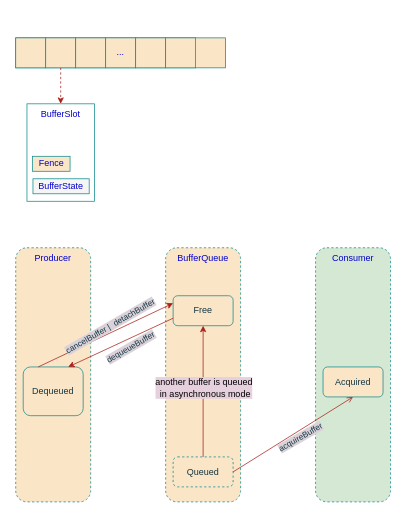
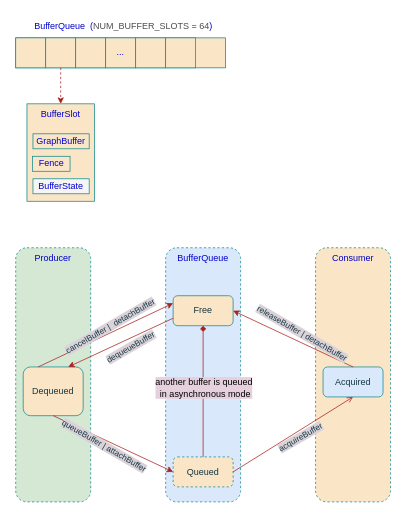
  <mxCell id="0" />
  <mxCell id="1" parent="0" />
- <mxCell id="2" value="Producer" style="rounded=1;whiteSpace=wrap;html=1;verticalAlign=top;fontColor=#0000CC;dashed=1;fillColor=#FAE5C7;strokeColor=#0F8B8D;" vertex="1" parent="1"><mxGeometry x="20" y="330" width="100" height="339" as="geometry" /></mxCell>
- <mxCell id="3" value="BufferQueue" style="rounded=1;whiteSpace=wrap;html=1;verticalAlign=top;fontColor=#0000CC;dashed=1;fillColor=#FAE5C7;strokeColor=#0F8B8D;" vertex="1" parent="1"><mxGeometry x="220" y="330" width="100" height="339" as="geometry" /></mxCell>
- <mxCell id="4" value="Consumer" style="rounded=1;whiteSpace=wrap;html=1;verticalAlign=top;fillColor=#d5e8d4;fontColor=#0000CC;dashed=1;strokeColor=#0F8B8D;" vertex="1" parent="1"><mxGeometry x="420" y="330" width="100" height="339" as="geometry" /></mxCell>
+ <mxCell id="2" value="Producer" style="rounded=1;whiteSpace=wrap;html=1;verticalAlign=top;fontColor=#0000CC;dashed=1;fillColor=#d5e8d4;strokeColor=#0F8B8D;" vertex="1" parent="1"><mxGeometry x="20" y="330" width="100" height="339" as="geometry" /></mxCell>
+ <mxCell id="3" value="BufferQueue" style="rounded=1;whiteSpace=wrap;html=1;verticalAlign=top;fontColor=#0000CC;dashed=1;fillColor=#dae8fc;strokeColor=#0F8B8D;" vertex="1" parent="1"><mxGeometry x="220" y="330" width="100" height="339" as="geometry" /></mxCell>
+ <mxCell id="4" value="Consumer" style="rounded=1;whiteSpace=wrap;html=1;verticalAlign=top;fillColor=#FAE5C7;fontColor=#0000CC;dashed=1;strokeColor=#0F8B8D;" vertex="1" parent="1"><mxGeometry x="420" y="330" width="100" height="339" as="geometry" /></mxCell>
  <mxCell id="5" value="Free" style="rounded=1;whiteSpace=wrap;html=1;fillColor=#FAE5C7;strokeColor=#0F8B8D;fontColor=#143642;" vertex="1" parent="1"><mxGeometry x="230" y="394" width="80" height="40" as="geometry" /></mxCell>
  <mxCell id="6" value="Dequeued" style="rounded=1;whiteSpace=wrap;html=1;fillColor=#FAE5C7;strokeColor=#0F8B8D;fontColor=#143642;" vertex="1" parent="1"><mxGeometry x="30" y="489" width="80" height="65" as="geometry" /></mxCell>
  <mxCell id="7" value="Queued" style="rounded=1;whiteSpace=wrap;html=1;fillColor=#FAE5C7;strokeColor=#0F8B8D;fontColor=#143642;dashed=1;" vertex="1" parent="1"><mxGeometry x="230" y="609" width="80" height="40" as="geometry" /></mxCell>
- <mxCell id="8" value="Acquired" style="rounded=1;whiteSpace=wrap;html=1;fillColor=#FAE5C7;strokeColor=#0F8B8D;fontColor=#143642;" vertex="1" parent="1"><mxGeometry x="430" y="489" width="80" height="40" as="geometry" /></mxCell>
+ <mxCell id="8" value="Acquired" style="rounded=1;whiteSpace=wrap;html=1;fillColor=#dae8fc;strokeColor=#0F8B8D;fontColor=#143642;" vertex="1" parent="1"><mxGeometry x="430" y="489" width="80" height="40" as="geometry" /></mxCell>
  <mxCell id="9" value="" style="endArrow=classic;html=1;rounded=0;exitX=0.25;exitY=0;exitDx=0;exitDy=0;entryX=0;entryY=0.25;entryDx=0;entryDy=0;labelBackgroundColor=#DAD2D8;strokeColor=#A8201A;fontColor=#143642;" edge="1" parent="1" source="6" target="5"><mxGeometry width="50" height="50" relative="1" as="geometry"><mxPoint x="290" y="489" as="sourcePoint" /><mxPoint x="340" y="439" as="targetPoint" /></mxGeometry></mxCell>
  <mxCell id="10" value="cancelBuffer |&amp;nbsp; detachBuffer" style="edgeLabel;html=1;align=center;verticalAlign=middle;resizable=0;points=[];rotation=-30;labelBackgroundColor=#DAD2D8;fontColor=#143642;" vertex="1" connectable="0" parent="9"><mxGeometry x="0.21" y="-1" relative="1" as="geometry"><mxPoint x="-14" y="-4" as="offset" /></mxGeometry></mxCell>
  <mxCell id="11" value="" style="endArrow=classic;html=1;rounded=0;exitX=0;exitY=0.75;exitDx=0;exitDy=0;entryX=0.75;entryY=0;entryDx=0;entryDy=0;labelBackgroundColor=#DAD2D8;strokeColor=#A8201A;fontColor=#143642;" edge="1" parent="1" source="5" target="6"><mxGeometry width="50" height="50" relative="1" as="geometry"><mxPoint x="80" y="529" as="sourcePoint" /><mxPoint x="300" y="419" as="targetPoint" /></mxGeometry></mxCell>
  <mxCell id="12" value="dequeueBuffer" style="edgeLabel;html=1;align=center;verticalAlign=middle;resizable=0;points=[];rotation=-30;labelBackgroundColor=#DAD2D8;fontColor=#143642;" vertex="1" connectable="0" parent="11"><mxGeometry x="-0.295" y="3" relative="1" as="geometry"><mxPoint x="-10" y="13" as="offset" /></mxGeometry></mxCell>
+ <mxCell id="13" value="" style="endArrow=classic;html=1;rounded=0;exitX=0.5;exitY=1;exitDx=0;exitDy=0;entryX=0;entryY=0.5;entryDx=0;entryDy=0;labelBackgroundColor=#DAD2D8;strokeColor=#A8201A;fontColor=#143642;" edge="1" parent="1" source="6" target="7"><mxGeometry width="50" height="50" relative="1" as="geometry"><mxPoint x="30" y="569" as="sourcePoint" /><mxPoint x="250" y="459" as="targetPoint" /></mxGeometry></mxCell>
+ <mxCell id="14" value="queueBuffer | attachBuffer" style="edgeLabel;html=1;align=center;verticalAlign=middle;resizable=0;points=[];rotation=30;labelBackgroundColor=#DAD2D8;fontColor=#143642;" vertex="1" connectable="0" parent="13"><mxGeometry x="0.049" y="-1" relative="1" as="geometry"><mxPoint x="-16" y="-1" as="offset" /></mxGeometry></mxCell>
  <mxCell id="15" value="" style="endArrow=open;html=1;rounded=0;exitX=1;exitY=0.5;exitDx=0;exitDy=0;entryX=0.5;entryY=1;entryDx=0;entryDy=0;labelBackgroundColor=#DAD2D8;strokeColor=#A8201A;fontColor=#143642;" edge="1" parent="1" source="7" target="8"><mxGeometry width="50" height="50" relative="1" as="geometry"><mxPoint x="390" y="609" as="sourcePoint" /><mxPoint x="440" y="559" as="targetPoint" /></mxGeometry></mxCell>
  <mxCell id="16" value="acquireBuffer" style="edgeLabel;html=1;align=center;verticalAlign=middle;resizable=0;points=[];rotation=-30;labelBackgroundColor=#DAD2D8;fontColor=#143642;" vertex="1" connectable="0" parent="15"><mxGeometry x="0.125" y="1" relative="1" as="geometry"><mxPoint y="11" as="offset" /></mxGeometry></mxCell>
- <mxCell id="19" value="" style="endArrow=classic;html=1;rounded=0;exitX=0.5;exitY=0;exitDx=0;exitDy=0;entryX=0.5;entryY=1;entryDx=0;entryDy=0;labelBackgroundColor=#DAD2D8;strokeColor=#A8201A;fontColor=#143642;" edge="1" parent="1" source="7" target="5"><mxGeometry width="50" height="50" relative="1" as="geometry"><mxPoint x="290" y="489" as="sourcePoint" /><mxPoint x="340" y="439" as="targetPoint" /></mxGeometry></mxCell>
+ <mxCell id="17" value="" style="endArrow=classic;html=1;rounded=0;exitX=0.5;exitY=0;exitDx=0;exitDy=0;entryX=1;entryY=0.5;entryDx=0;entryDy=0;labelBackgroundColor=#DAD2D8;strokeColor=#A8201A;fontColor=#143642;" edge="1" parent="1" source="8" target="5"><mxGeometry width="50" height="50" relative="1" as="geometry"><mxPoint x="290" y="489" as="sourcePoint" /><mxPoint x="340" y="439" as="targetPoint" /></mxGeometry></mxCell>
+ <mxCell id="18" value="releaseBuffer | detachBuffer" style="edgeLabel;html=1;align=center;verticalAlign=middle;resizable=0;points=[];rotation=30;labelBackgroundColor=#DAD2D8;fontColor=#143642;" vertex="1" connectable="0" parent="17"><mxGeometry x="-0.157" y="-1" relative="1" as="geometry"><mxPoint x="-2" y="-13" as="offset" /></mxGeometry></mxCell>
+ <mxCell id="19" value="" style="endArrow=diamond;html=1;rounded=0;exitX=0.5;exitY=0;exitDx=0;exitDy=0;entryX=0.5;entryY=1;entryDx=0;entryDy=0;labelBackgroundColor=#DAD2D8;strokeColor=#A8201A;fontColor=#143642;" edge="1" parent="1" source="7" target="5"><mxGeometry width="50" height="50" relative="1" as="geometry"><mxPoint x="290" y="489" as="sourcePoint" /><mxPoint x="340" y="439" as="targetPoint" /></mxGeometry></mxCell>
  <mxCell id="20" value="another buffer is queued&lt;br&gt;&amp;nbsp;in asynchronous mode" style="edgeLabel;html=1;align=center;verticalAlign=middle;resizable=0;points=[];fontSize=12;fontColor=#000000;labelBackgroundColor=#E6D0DE;" vertex="1" connectable="0" parent="19"><mxGeometry x="0.28" y="-3" relative="1" as="geometry"><mxPoint x="-3" y="19" as="offset" /></mxGeometry></mxCell>
  <mxCell id="21" value="" style="rounded=0;whiteSpace=wrap;html=1;sketch=0;fontColor=#0000CC;strokeColor=#0F8B8D;fillColor=#FAE5C7;" vertex="1" parent="1"><mxGeometry x="20" y="50" width="280" height="40" as="geometry" /></mxCell>
  <mxCell id="22" value="" style="rounded=0;whiteSpace=wrap;html=1;sketch=0;fontColor=#0000CC;strokeColor=#0F8B8D;fillColor=#FAE5C7;" vertex="1" parent="1"><mxGeometry x="20" y="50" width="40" height="40" as="geometry" /></mxCell>
  <mxCell id="23" value="" style="rounded=0;whiteSpace=wrap;html=1;sketch=0;fontColor=#0000CC;strokeColor=#0F8B8D;fillColor=#FAE5C7;" vertex="1" parent="1"><mxGeometry x="60" y="50" width="40" height="40" as="geometry" /></mxCell>
  <mxCell id="24" value="" style="rounded=0;whiteSpace=wrap;html=1;sketch=0;fontColor=#0000CC;strokeColor=#0F8B8D;fillColor=#FAE5C7;" vertex="1" parent="1"><mxGeometry x="100" y="50" width="40" height="40" as="geometry" /></mxCell>
  <mxCell id="25" value="..." style="rounded=0;whiteSpace=wrap;html=1;sketch=0;fontColor=#0000CC;strokeColor=#0F8B8D;fillColor=#FAE5C7;" vertex="1" parent="1"><mxGeometry x="140" y="50" width="40" height="40" as="geometry" /></mxCell>
  <mxCell id="26" value="" style="rounded=0;whiteSpace=wrap;html=1;sketch=0;fontColor=#0000CC;strokeColor=#0F8B8D;fillColor=#FAE5C7;" vertex="1" parent="1"><mxGeometry x="180" y="50" width="40" height="40" as="geometry" /></mxCell>
  <mxCell id="27" value="" style="rounded=0;whiteSpace=wrap;html=1;sketch=0;fontColor=#0000CC;strokeColor=#0F8B8D;fillColor=#FAE5C7;" vertex="1" parent="1"><mxGeometry x="220" y="50" width="40" height="40" as="geometry" /></mxCell>
- <mxCell id="28" value="BufferSlot" style="rounded=0;whiteSpace=wrap;html=1;sketch=0;fontColor=#0000CC;strokeColor=#0F8B8D;fillColor=#ffffff;verticalAlign=top;" vertex="1" parent="1"><mxGeometry x="35" y="138" width="90" height="130" as="geometry" /></mxCell>
+ <mxCell id="28" value="BufferSlot" style="rounded=0;whiteSpace=wrap;html=1;sketch=0;fontColor=#0000CC;strokeColor=#0F8B8D;fillColor=#FAE5C7;verticalAlign=top;" vertex="1" parent="1"><mxGeometry x="35" y="138" width="90" height="130" as="geometry" /></mxCell>
  <mxCell id="29" value="" style="endArrow=classic;html=1;rounded=1;sketch=0;fontColor=#0000CC;strokeColor=#A8201A;fillColor=#FAE5C7;curved=0;exitX=0.5;exitY=1;exitDx=0;exitDy=0;entryX=0.5;entryY=0;entryDx=0;entryDy=0;dashed=1;" edge="1" parent="1" source="23" target="28"><mxGeometry width="50" height="50" relative="1" as="geometry"><mxPoint x="250" y="300" as="sourcePoint" /><mxPoint x="300" y="250" as="targetPoint" /></mxGeometry></mxCell>
+ <mxCell id="30" value="GraphBuffer" style="rounded=0;whiteSpace=wrap;html=1;sketch=0;fontColor=#0000CC;strokeColor=#0F8B8D;fillColor=#FAE5C7;" vertex="1" parent="1"><mxGeometry x="43" y="178" width="75" height="20" as="geometry" /></mxCell>
  <mxCell id="31" value="Fence" style="rounded=0;whiteSpace=wrap;html=1;sketch=0;fontColor=#0000CC;strokeColor=#0F8B8D;fillColor=#FAE5C7;" vertex="1" parent="1"><mxGeometry x="42.5" y="208" width="50" height="20" as="geometry" /></mxCell>
  <mxCell id="32" value="BufferState" style="rounded=0;whiteSpace=wrap;html=1;sketch=0;fontColor=#0000CC;strokeColor=#0F8B8D;fillColor=#f5f5f5;" vertex="1" parent="1"><mxGeometry x="43" y="238" width="75" height="20" as="geometry" /></mxCell>
+ <mxCell id="33" value="BufferQueue&amp;nbsp; (&lt;span style=&quot;color: rgb(77 , 77 , 77) ; font-size: 12px ; background-color: rgb(255 , 255 , 255)&quot;&gt;NUM_BUFFER_SLOTS = 64&lt;/span&gt;)" style="text;html=1;strokeColor=none;fillColor=none;align=center;verticalAlign=middle;whiteSpace=wrap;rounded=0;sketch=0;fontColor=#0000CC;fontSize=12;" vertex="1" parent="1"><mxGeometry x="38" y="20" width="252" height="30" as="geometry" /></mxCell>
